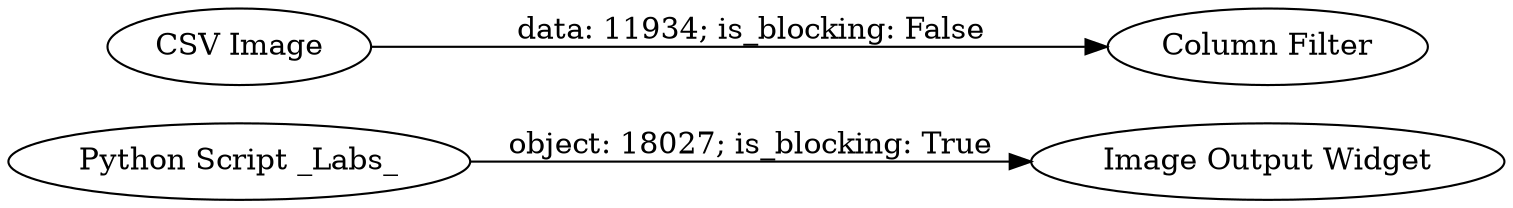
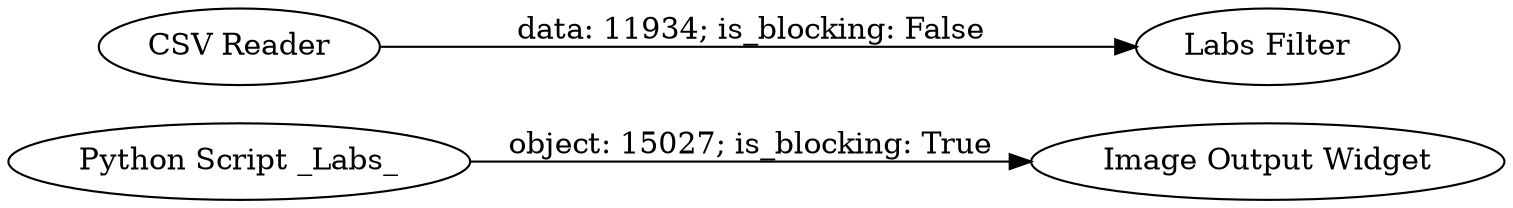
  digraph {
    rankdir=LR
    n1 [label="Python Script _Labs_"]
    n2 [label="Image Output Widget"]
-   n3 [label="CSV Image"]
-   n4 [label="Column Filter"]
-   n1 -> n2 [label="object: 18027; is_blocking: True"]
+   n3 [label="CSV Reader"]
+   n4 [label="Labs Filter"]
+   n1 -> n2 [label="object: 15027; is_blocking: True"]
    n3 -> n4 [label="data: 11934; is_blocking: False"]
  }
